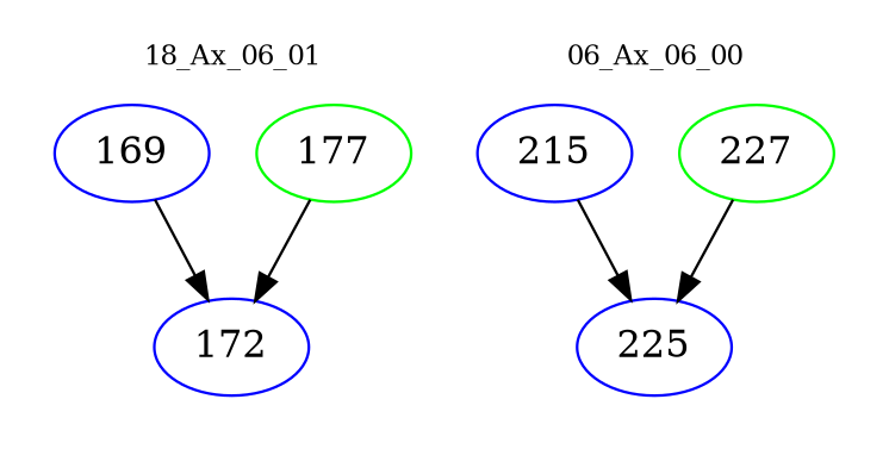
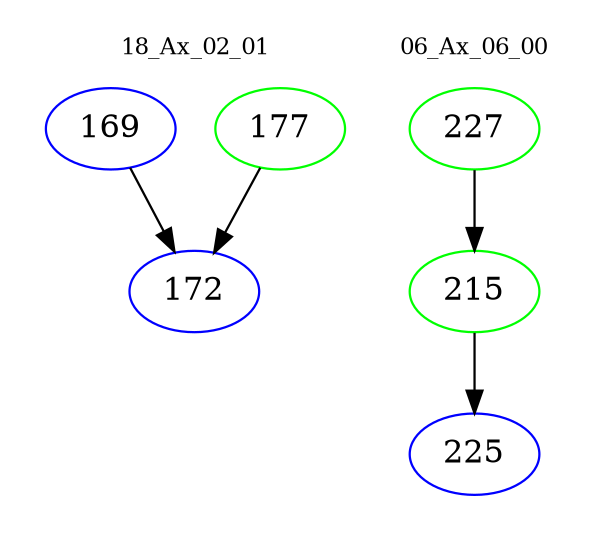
  digraph {
    node [color=green]
    edge [color=black]
    n1 [label=177]
    n2 [color=blue label=169]
    n3 [color=blue label=172]
    n4 [label=227]
-   n5 [color=blue label=215]
+   n5 [label=215]
    n6 [color=blue label=225]
    subgraph cluster_1 {
      color=white
      fontsize=10
-     label="18_Ax_06_01"
+     label="18_Ax_02_01"
      n1
      n2
      n3
    }
    subgraph cluster_2 {
      color=white
      fontsize=10
      label="06_Ax_06_00"
      n4
      n5
      n6
    }
    n1 -> n3
    n2 -> n3
-   n4 -> n6
+   n4 -> n5
    n5 -> n6
  }
